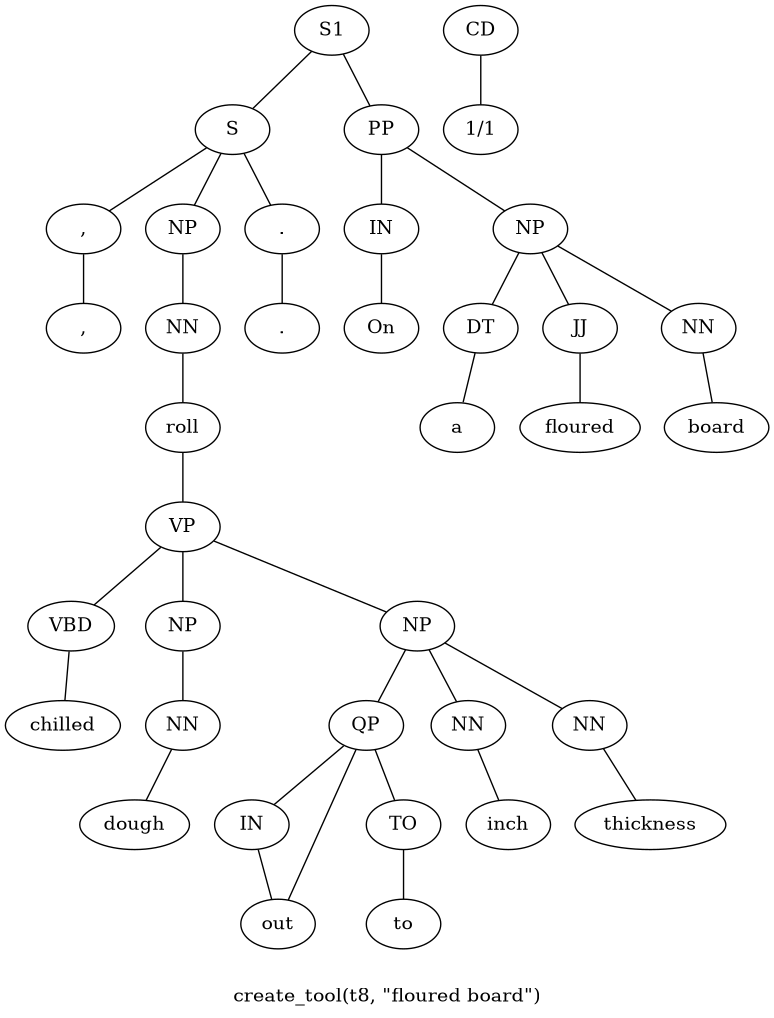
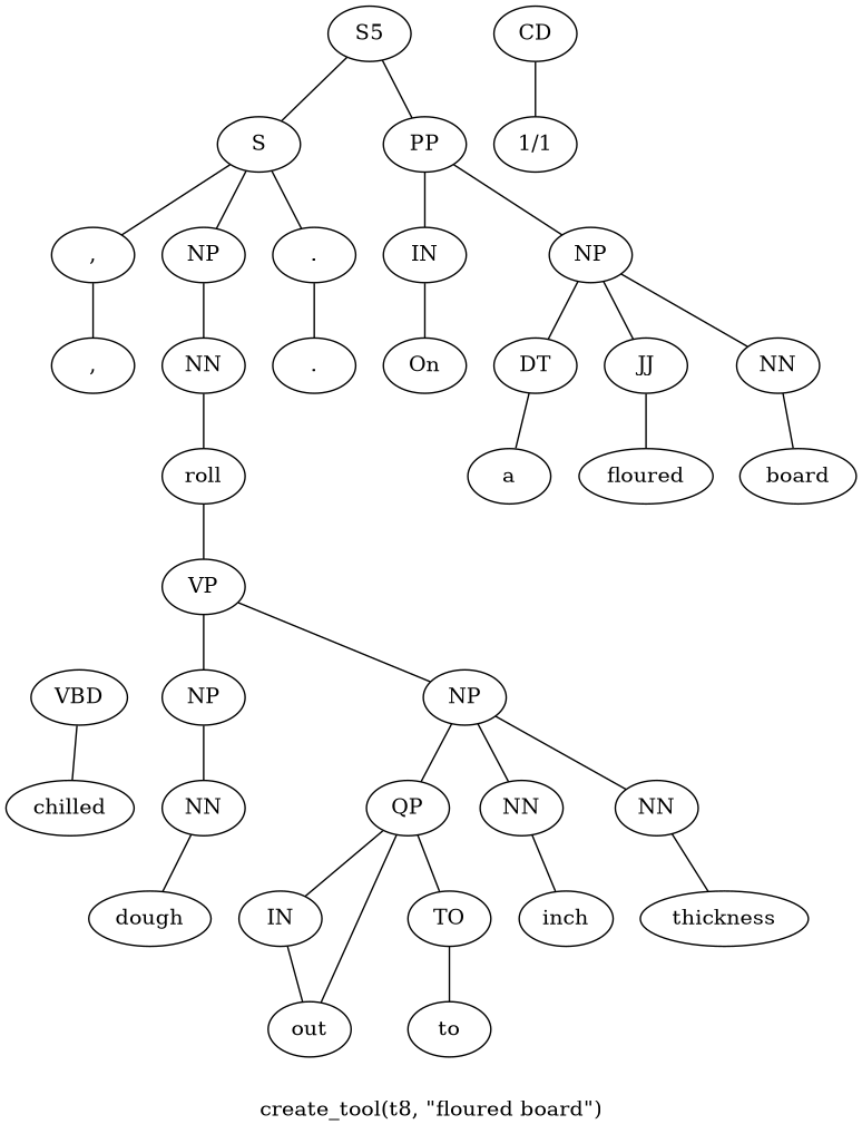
  graph {
    label="create_tool(t8, \"floured board\")"
-   n1 [label=S1]
+   n1 [label=S5]
    n2 [label=S]
    n3 [label=PP]
    n4 [label=","]
    n5 [label=NP]
    n6 [label="."]
    n7 [label=IN]
    n8 [label=NP]
    n9 [label=","]
    n10 [label=NN]
    n11 [label=VP]
    n12 [label=VBD]
    n13 [label=NP]
    n14 [label=NP]
    n15 [label="."]
    n16 [label=On]
    n17 [label=DT]
    n18 [label=JJ]
    n19 [label=NN]
    n20 [label=a]
    n21 [label=floured]
    n22 [label=board]
    n23 [label=roll]
    n24 [label=chilled]
    n25 [label=NN]
    n26 [label=QP]
    n27 [label=NN]
    n28 [label=NN]
    n29 [label=dough]
    n30 [label=IN]
    n31 [label=TO]
    n32 [label=out]
    n33 [label=inch]
    n34 [label=thickness]
    n35 [label=to]
    n36 [label=CD]
    n37 [label="1/1"]
    n1 -- n2
    n1 -- n3
    n2 -- n4
    n2 -- n5
    n2 -- n6
    n3 -- n7
    n3 -- n8
    n4 -- n9
    n5 -- n10
    n6 -- n15
    n7 -- n16
    n8 -- n17
    n8 -- n18
    n8 -- n19
    n10 -- n23
-   n11 -- n12
    n11 -- n13
    n11 -- n14
    n12 -- n24
    n13 -- n25
    n14 -- n26
    n14 -- n27
    n14 -- n28
    n17 -- n20
    n18 -- n21
    n19 -- n22
    n23 -- n11
    n25 -- n29
    n26 -- n30
    n26 -- n31
    n26 -- n32
    n27 -- n33
    n28 -- n34
    n30 -- n32
    n31 -- n35
    n36 -- n37
  }
